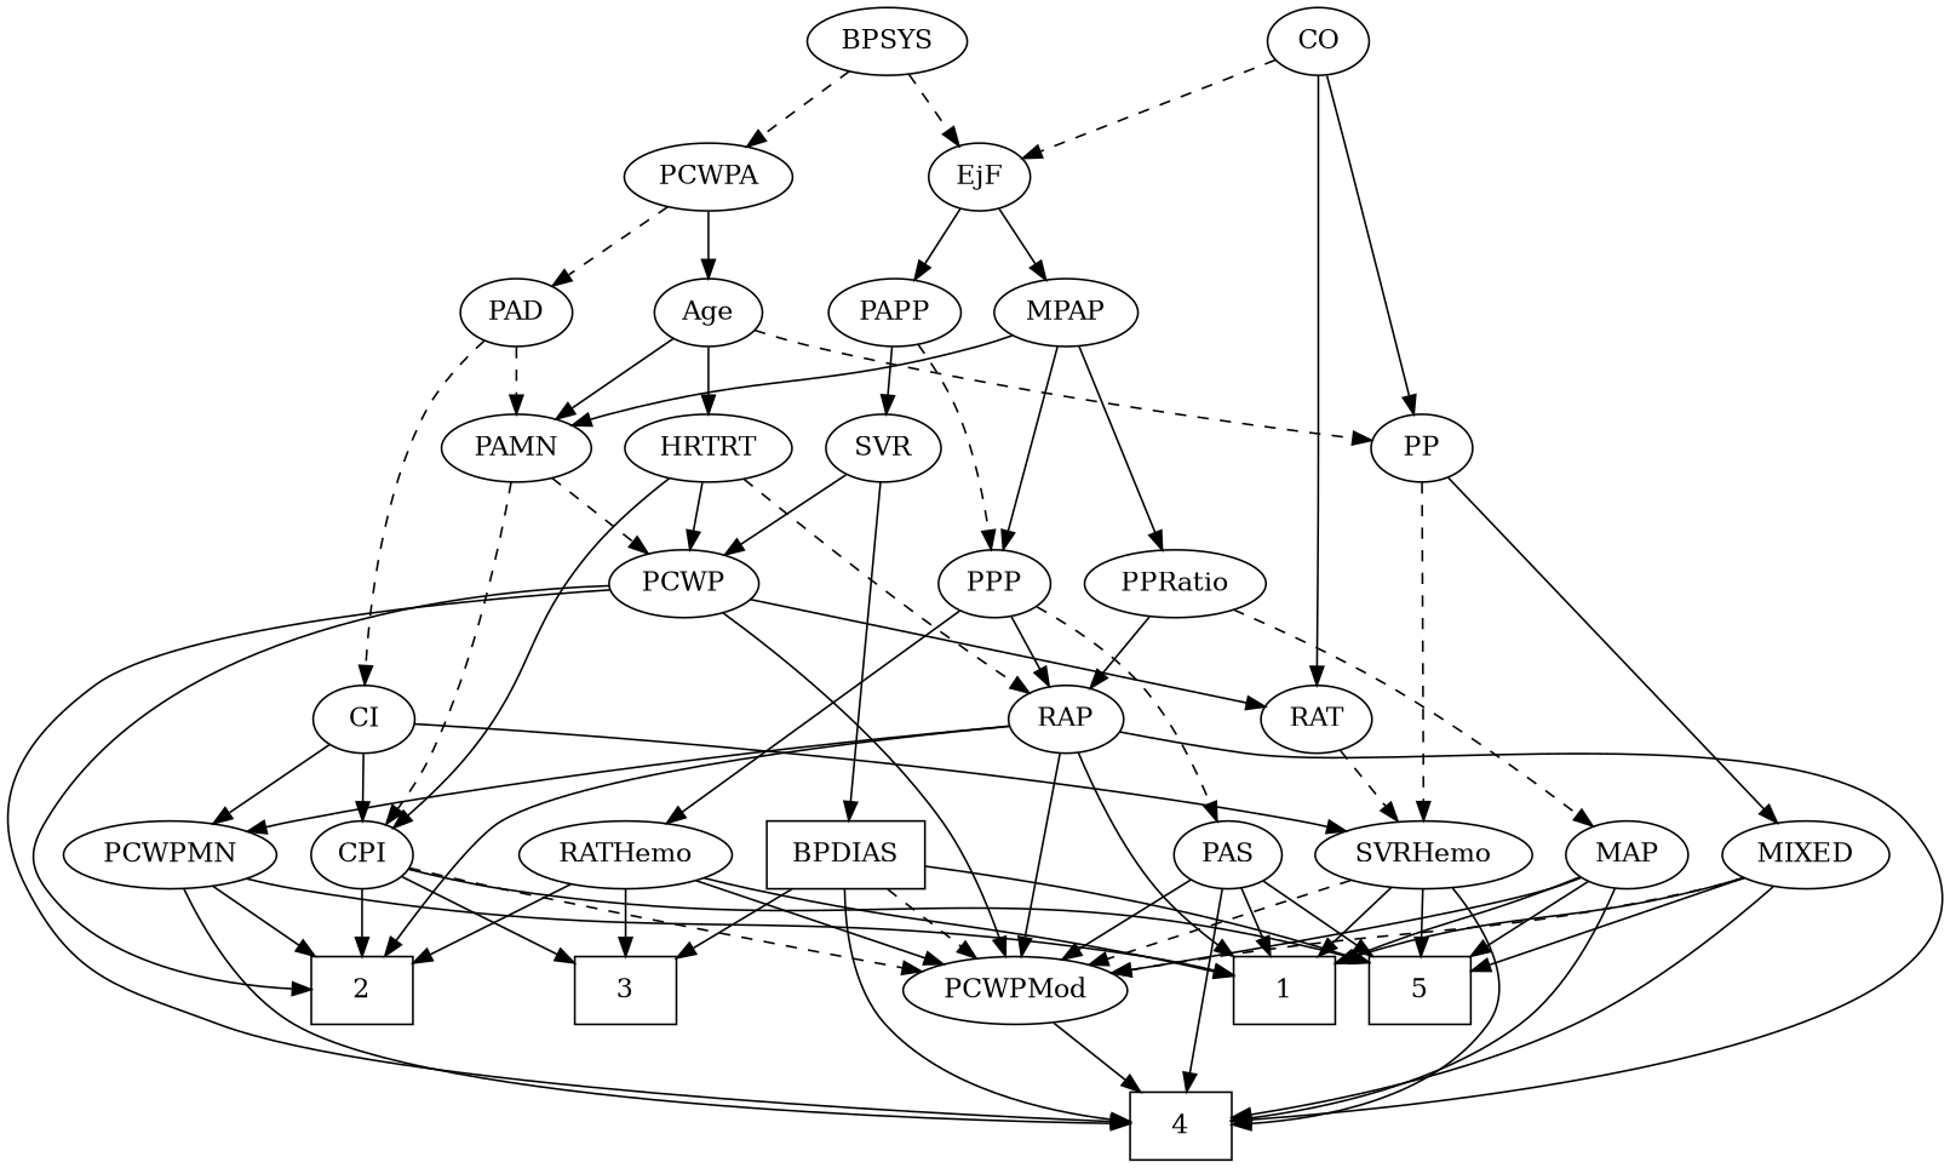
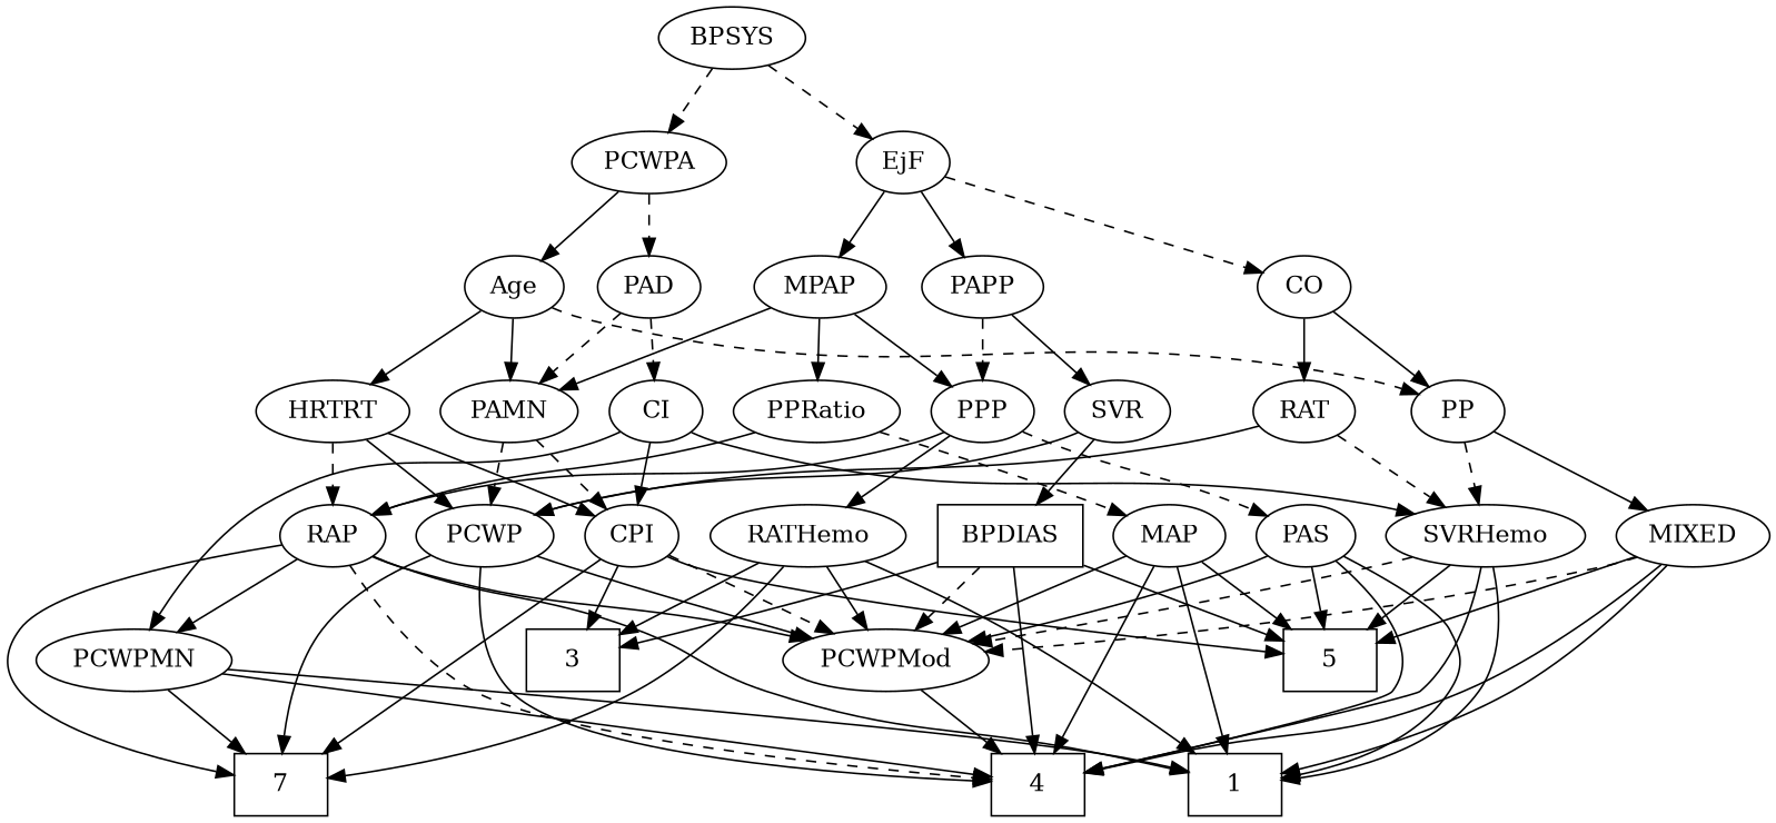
  strict digraph {
    edge [style=solid]
    1 [height=0.5 shape=box width=0.75]
-   2 [height=0.5 shape=box width=0.75]
+   2 [height=0.5 shape=box width=0.75 label=7]
    3 [height=0.5 shape=box width=0.75]
    4 [height=0.5 shape=box width=0.75]
    5 [height=0.5 shape=box width=0.75]
    Age [height=0.5 width=0.75]
    PAMN [height=0.5 width=1.011]
    PP [height=0.5 width=0.75]
    HRTRT [height=0.5 width=1.1013]
    CPI [height=0.5 width=0.75]
    PCWP [height=0.5 width=0.97491]
    MIXED [height=0.5 width=1.1193]
    SVRHemo [height=0.5 width=1.3902]
    RAP [height=0.5 width=0.77632]
    PCWPMod [height=0.5 width=1.4443]
    PCWPMN [height=0.5 width=1.3902]
    EjF [height=0.5 width=0.75]
    MPAP [height=0.5 width=0.97491]
    CO [height=0.5 width=0.75]
    PAPP [height=0.5 width=0.88464]
    PPP [height=0.5 width=0.75]
    PPRatio [height=0.5 width=1.1013]
    RAT [height=0.5 width=0.75827]
    SVR [height=0.5 width=0.77632]
    PAS [height=0.5 width=0.75]
    RATHemo [height=0.5 width=1.3721]
    MAP [height=0.5 width=0.84854]
    BPDIAS [height=0.5 shape=box width=1.1735]
    BPSYS [height=0.5 width=1.0471]
    PCWPA [height=0.5 width=1.1555]
    PAD [height=0.5 width=0.79437]
    CI [height=0.5 width=0.75]
    Age -> PAMN
    Age -> PP [style=dashed]
    Age -> HRTRT
    PAMN -> CPI [style=dashed]
    PAMN -> PCWP [style=dashed]
    PP -> MIXED
    PP -> SVRHemo [style=dashed]
    HRTRT -> CPI
    HRTRT -> PCWP
    HRTRT -> RAP [style=dashed]
    CPI -> 2
    CPI -> 3
    CPI -> 5
    CPI -> PCWPMod [style=dashed]
    PCWP -> 2
    PCWP -> 4
    PCWP -> PCWPMod
    MIXED -> 1
    MIXED -> 4
    MIXED -> 5
    MIXED -> PCWPMod [style=dashed]
    SVRHemo -> 1
    SVRHemo -> 4
    SVRHemo -> 5
    SVRHemo -> PCWPMod [style=dashed]
    RAP -> 1
    RAP -> 2
-   RAP -> 4
+   RAP -> 4 [style=dashed]
    RAP -> PCWPMod
    RAP -> PCWPMN
    PCWPMod -> 4
    PCWPMN -> 1
    PCWPMN -> 2
    PCWPMN -> 4
    EjF -> MPAP
-   CO -> EjF [style=dashed]
+   EjF -> CO [style=dashed]
    EjF -> PAPP
    MPAP -> PAMN
    MPAP -> PPP
    MPAP -> PPRatio
    CO -> PP
    CO -> RAT
    PAPP -> PPP [style=dashed]
    PAPP -> SVR
    PPP -> RAP
    PPP -> PAS [style=dashed]
    PPP -> RATHemo
    PPRatio -> RAP
    PPRatio -> MAP [style=dashed]
-   PCWP -> RAT
+   RAT -> PCWP
    RAT -> SVRHemo [style=dashed]
    SVR -> PCWP
    SVR -> BPDIAS
    PAS -> 1
    PAS -> 4
    PAS -> 5
    PAS -> PCWPMod
    RATHemo -> 1
    RATHemo -> 2
    RATHemo -> 3
    RATHemo -> PCWPMod
    MAP -> 1
    MAP -> 4
    MAP -> 5
    MAP -> PCWPMod
    BPDIAS -> 3
    BPDIAS -> 4
    BPDIAS -> 5
    BPDIAS -> PCWPMod [style=dashed]
    BPSYS -> EjF [style=dashed]
    BPSYS -> PCWPA [style=dashed]
    PCWPA -> Age
    PCWPA -> PAD [style=dashed]
    PAD -> PAMN [style=dashed]
    PAD -> CI [style=dashed]
    CI -> CPI
    CI -> SVRHemo
    CI -> PCWPMN
  }
